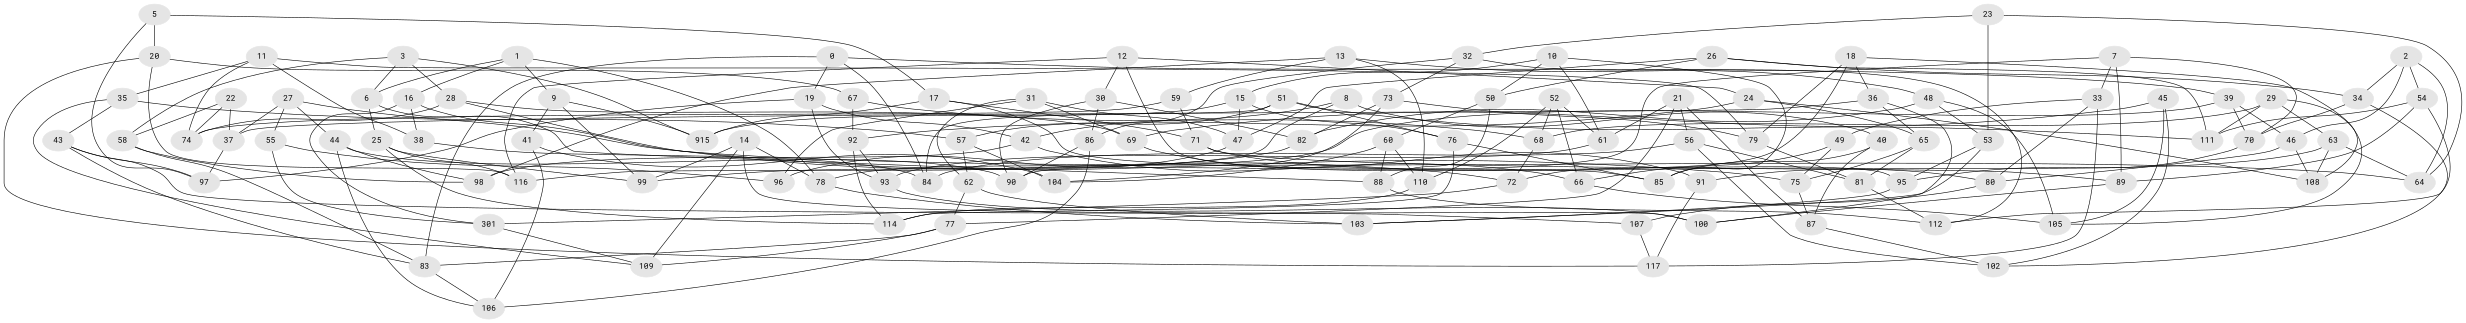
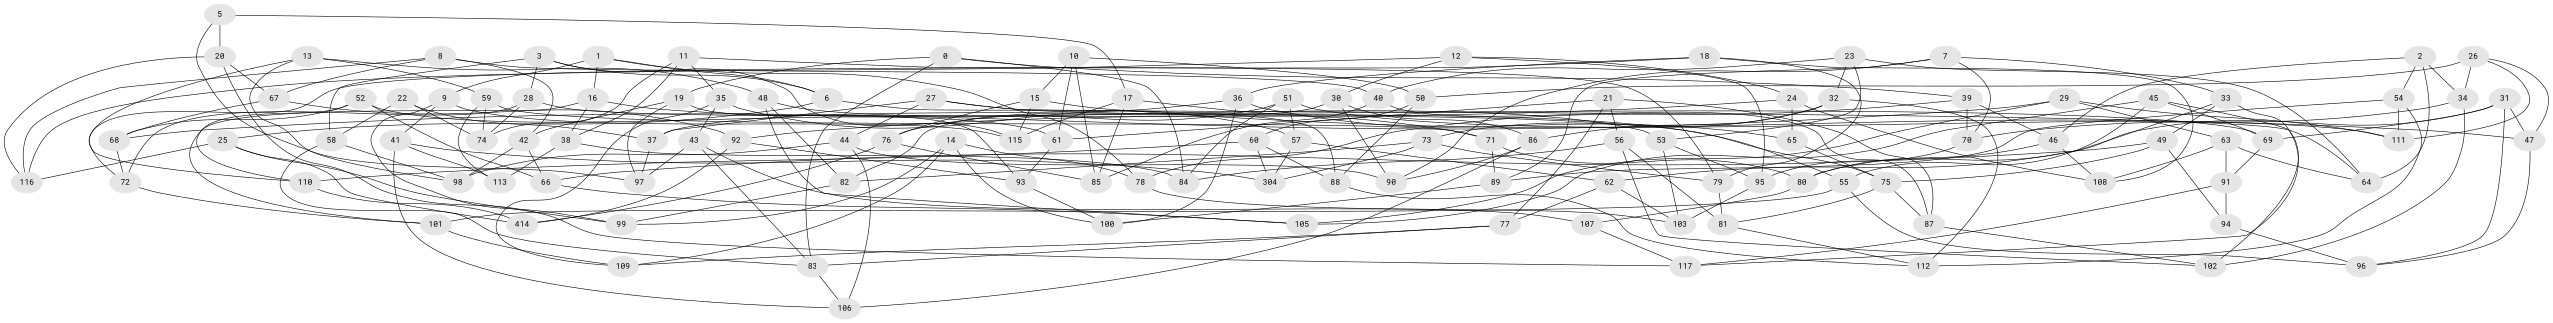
  graph {
    fontname="Roboto Mono"
    node [color=gray90 fontname="Roboto Mono" style=filled]
    edge [fontname="Roboto Mono"]
    1
    6
    9
    16
    78
    25
    88
-   115 [label=915]
+   115
    41
    99
    38
    75
-   101 [label=301]
+   101
    103
    2
    34
    46
    54
    64
    70
    102
    108
    80
    89
    111
    112
    3
    28
    58
    74
    72
    69
    83
    98
    n35 [label=0]
    19
    39
    84
    97
    42
    93
    106
    5
    17
    20
    85
    71
    67
    116
    117
    107
-   114
+   114 [label=414]
    7
    33
    90
    49
    95
    100
    8
    40
    87
    66
    92
    68
-   104
+   113
+   104 [label=304]
    10
    15
    50
    61
    47
    76
    60
    11
    35
    79
    109
    43
    57
    81
    12
    24
    30
    65
    82
    86
    13
    48
    59
    110
    53
    105
    14
    96
    18
    36
    37
    21
    56
    77
    22
    23
    32
    73
    26
    27
    44
    55
    91
    29
    63
    31
    62
+   94
    45
    51
    52
    1 -- 6
    1 -- 9
    1 -- 16
    1 -- 78
    6 -- 25
    6 -- 88
    9 -- 115
    9 -- 41
    9 -- 99
    16 -- 38
    16 -- 75
    16 -- 101
    78 -- 103
    25 -- 99
    25 -- 116
    25 -- 114
    88 -- 112
    41 -- 106
+   41 -- 113
    41 -- 104
    38 -- 84
+   38 -- 113
    75 -- 87
    101 -- 109
    2 -- 34
    2 -- 46
    2 -- 54
    2 -- 64
    34 -- 70
    34 -- 102
    46 -- 108
    46 -- 80
    54 -- 89
    54 -- 111
    54 -- 112
    70 -- 95
    80 -- 107
    89 -- 100
    3 -- 6
    3 -- 115
    3 -- 28
    3 -- 58
    28 -- 74
    28 -- 72
    28 -- 69
    58 -- 83
    58 -- 98
    72 -- 101
    69 -- 91
    83 -- 106
    n35 -- 83
    n35 -- 19
    n35 -- 39
    n35 -- 84
    19 -- 97
    19 -- 42
    19 -- 93
    39 -- 78
    39 -- 46
    39 -- 70
    42 -- 98
    42 -- 66
    93 -- 100
    5 -- 97
    5 -- 17
    5 -- 20
    17 -- 115
    17 -- 85
    17 -- 71
    20 -- 67
    20 -- 116
    20 -- 117
    71 -- 80
    71 -- 89
    67 -- 92
    67 -- 68
    107 -- 117
    7 -- 70
    7 -- 89
    7 -- 33
    7 -- 90
    33 -- 80
    33 -- 117
    33 -- 49
    49 -- 75
    49 -- 66
+   49 -- 94
    95 -- 103
    8 -- 42
+   8 -- 67
    8 -- 116
    8 -- 40
    40 -- 85
    40 -- 87
    87 -- 102
    66 -- 105
    92 -- 93
    92 -- 114
    68 -- 72
    10 -- 85
    10 -- 15
    10 -- 50
    10 -- 61
    15 -- 115
    15 -- 47
    15 -- 76
    50 -- 88
    50 -- 60
    61 -- 93
    47 -- 96
    76 -- 85
    76 -- 114
    60 -- 88
    60 -- 104
    60 -- 110
    11 -- 38
    11 -- 74
    11 -- 35
    11 -- 79
    35 -- 109
    35 -- 43
    35 -- 57
    79 -- 81
    43 -- 83
    43 -- 97
    43 -- 107
    57 -- 104
    57 -- 62
    81 -- 112
    12 -- 116
    12 -- 95
    12 -- 24
    12 -- 30
    24 -- 108
    24 -- 92
    24 -- 65
    30 -- 90
    30 -- 82
    30 -- 86
    65 -- 75
-   65 -- 81
+   75 -- 81
    82 -- 99
    86 -- 106
    86 -- 90
    13 -- 98
    13 -- 48
    13 -- 59
    13 -- 110
    48 -- 82
    48 -- 53
    48 -- 105
    59 -- 74
    59 -- 71
+   59 -- 113
    110 -- 114
    53 -- 103
    53 -- 95
    14 -- 78
    14 -- 99
    14 -- 100
    14 -- 109
    18 -- 108
    18 -- 72
    18 -- 79
    18 -- 36
    36 -- 100
    36 -- 65
    36 -- 37
    37 -- 97
    21 -- 87
    21 -- 61
    21 -- 56
    21 -- 77
    56 -- 102
    56 -- 84
    56 -- 81
    77 -- 83
    77 -- 109
    22 -- 58
    22 -- 74
    22 -- 37
    23 -- 64
+   23 -- 40
    23 -- 53
    23 -- 32
    32 -- 112
    32 -- 86
    32 -- 73
    73 -- 104
    73 -- 79
    73 -- 82
    26 -- 34
    26 -- 111
    26 -- 50
    26 -- 47
    27 -- 64
    27 -- 37
    27 -- 44
    27 -- 55
    44 -- 98
    44 -- 106
    44 -- 90
    55 -- 101
    55 -- 96
    91 -- 117
+   91 -- 94
    29 -- 111
    29 -- 68
    29 -- 105
    29 -- 63
    63 -- 64
    63 -- 108
    63 -- 91
    31 -- 69
    31 -- 47
    31 -- 96
    31 -- 62
    62 -- 103
    62 -- 77
+   94 -- 96
    45 -- 102
    45 -- 69
    45 -- 105
+   45 -- 55
    51 -- 111
    51 -- 84
    51 -- 76
    51 -- 57
    52 -- 66
    52 -- 68
    52 -- 61
    52 -- 110
  }
